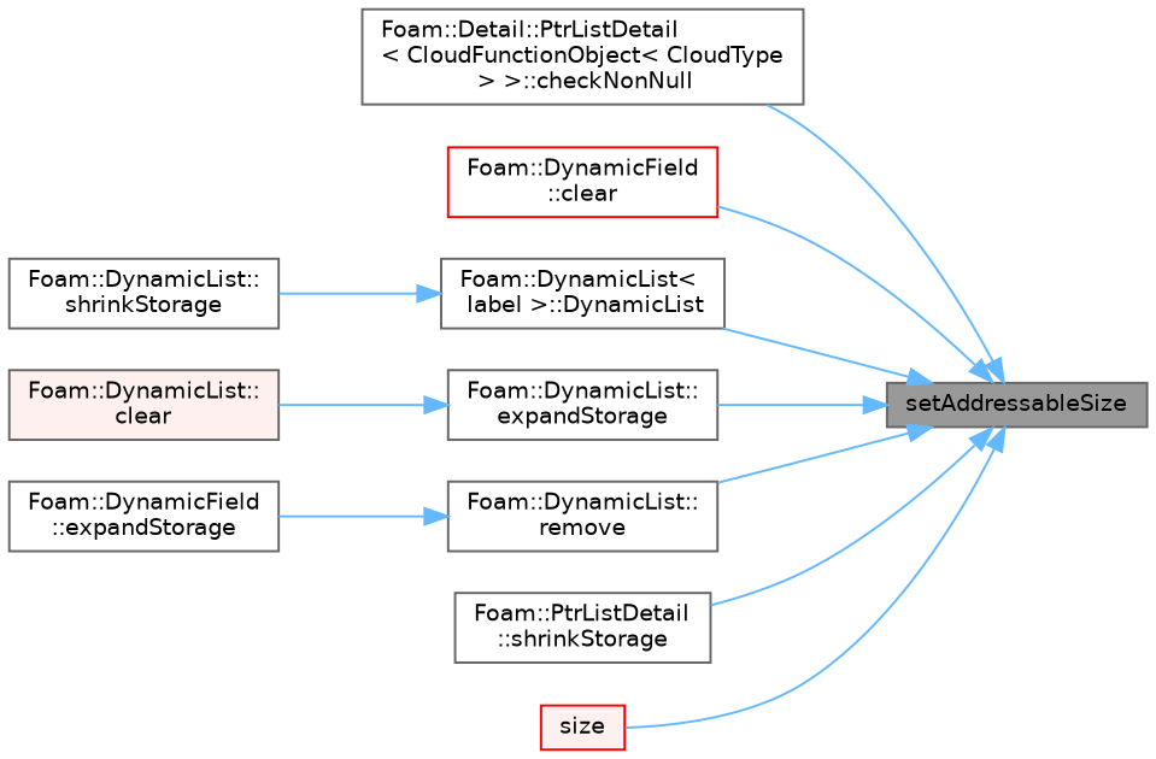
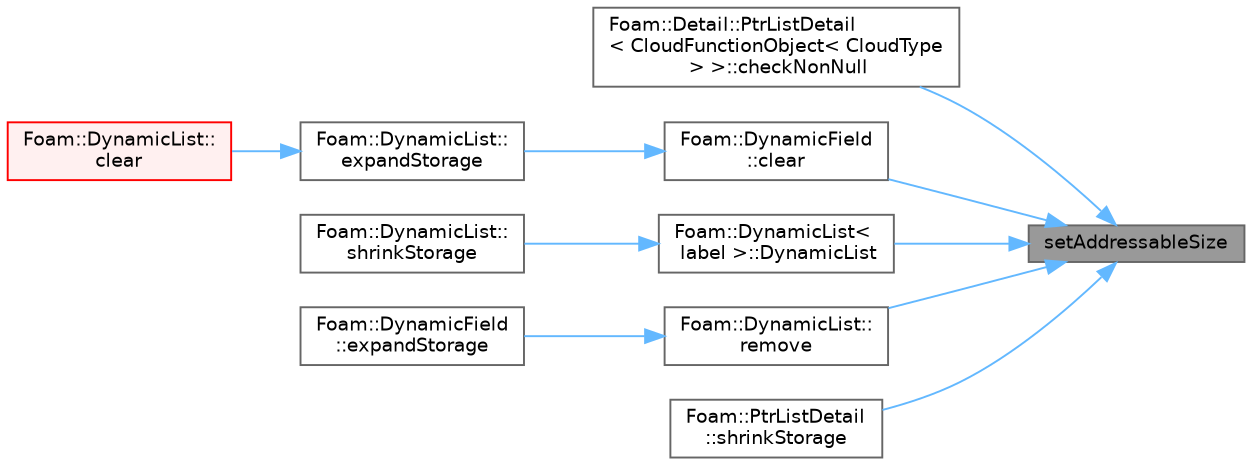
  digraph {
    rankdir=RL
    node [color=grey40 fillcolor=white fontname=Helvetica fontsize=10 shape=box style=filled]
    edge [color=steelblue1 dir=back fontname=Helvetica fontsize=10 labelfontname=Helvetica labelfontsize=10 style=solid]
    n1 [color=gray40 fillcolor=grey60 fontcolor=black height=0.2 label=setAddressableSize width=0.4]
    n2 [height=0.2 label="Foam::Detail::PtrListDetail\l\< CloudFunctionObject\< CloudType\l \> \>::checkNonNull" width=0.4]
-   n3 [color=red height=0.2 label="Foam::DynamicField\l::clear" width=0.4]
+   n3 [height=0.2 label="Foam::DynamicField\l::clear" width=0.4]
    n4 [height=0.2 label="Foam::DynamicList\<\l label \>::DynamicList" width=0.4]
    n5 [height=0.2 label="Foam::DynamicList::\lexpandStorage" width=0.4]
    n6 [height=0.2 label="Foam::DynamicList::\lremove" width=0.4]
    n7 [height=0.2 label="Foam::PtrListDetail\l::shrinkStorage" width=0.4]
-   n8 [color=red fillcolor="#FFF0F0" height=0.2 label=size width=0.4]
-   n9 [fillcolor="#FFF0F0" height=0.2 label="Foam::DynamicList::\lclear" width=0.4]
+   n9 [color=red fillcolor="#FFF0F0" height=0.2 label="Foam::DynamicList::\lclear" width=0.4]
    n10 [height=0.2 label="Foam::DynamicList::\lshrinkStorage" width=0.4]
    n11 [height=0.2 label="Foam::DynamicField\l::expandStorage" width=0.4]
    n1 -> n2
    n1 -> n3
    n1 -> n4
-   n1 -> n5
+   n3 -> n5
    n1 -> n6
    n1 -> n7
-   n1 -> n8
    n4 -> n10
    n5 -> n9
    n6 -> n11
  }
